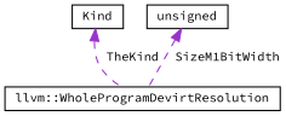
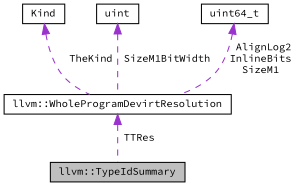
  digraph {
    fontname="Source Code Pro"
    node [color=black fontname="Source Code Pro" fontsize=10 shape=box]
    edge [color=darkorchid3 dir=back fontname="Source Code Pro" fontsize=10 labelfontname=Helvetica labelfontsize=10 style=dashed]
+   n1 [fillcolor=grey75 fontcolor=black height=0.2 label="llvm::TypeIdSummary" style=filled width=0.4]
    n2 [height=0.2 label="llvm::WholeProgramDevirtResolution" width=0.4]
    n3 [height=0.2 label=Kind width=0.4]
-   n4 [height=0.2 label=unsigned width=0.4]
+   n4 [height=0.2 label=uint width=0.4]
+   n5 [height=0.2 label=uint64_t width=0.4]
+   n2 -> n1 [label=" TTRes"]
    n3 -> n2 [label=" TheKind"]
    n4 -> n2 [label=" SizeM1BitWidth"]
+   n5 -> n2 [label=" AlignLog2\nInlineBits\nSizeM1"]
  }
